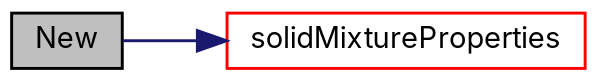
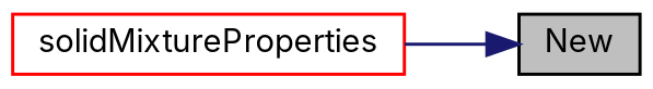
  digraph {
    rankdir=LR
    fontname=Inter
    node [fontname=Inter fontsize=10 shape=record]
    n1 [color=black fillcolor=grey75 fontcolor=black height=0.2 label=New style=filled width=0.4]
    n2 [color=red height=0.2 label=solidMixtureProperties width=0.4]
-   n1 -> n2 [color=midnightblue fontname=Inter fontsize=10 labelfontname=Helvetica labelfontsize=10 style=solid]
+   n2 -> n1 [color=midnightblue fontname=Inter fontsize=10 labelfontname=Helvetica labelfontsize=10 style=solid]
  }
